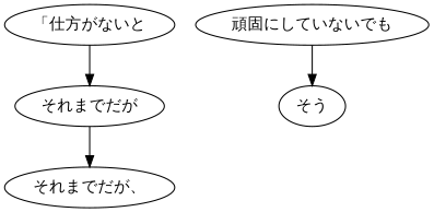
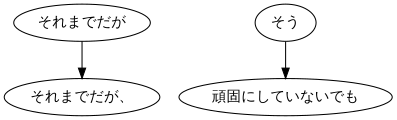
  digraph {
    fontname="Roboto Condensed"
    node [fontname="Roboto Condensed"]
    edge [fontname="Roboto Condensed"]
-   n1 [label="「仕方がないと"]
    n2 [label="それまでだが"]
    n3 [label="それまでだが、"]
    n4 [label="そう"]
    n5 [label="頑固にしていないでも"]
-   n1 -> n2
    n2 -> n3
-   n5 -> n4
+   n4 -> n5
  }
